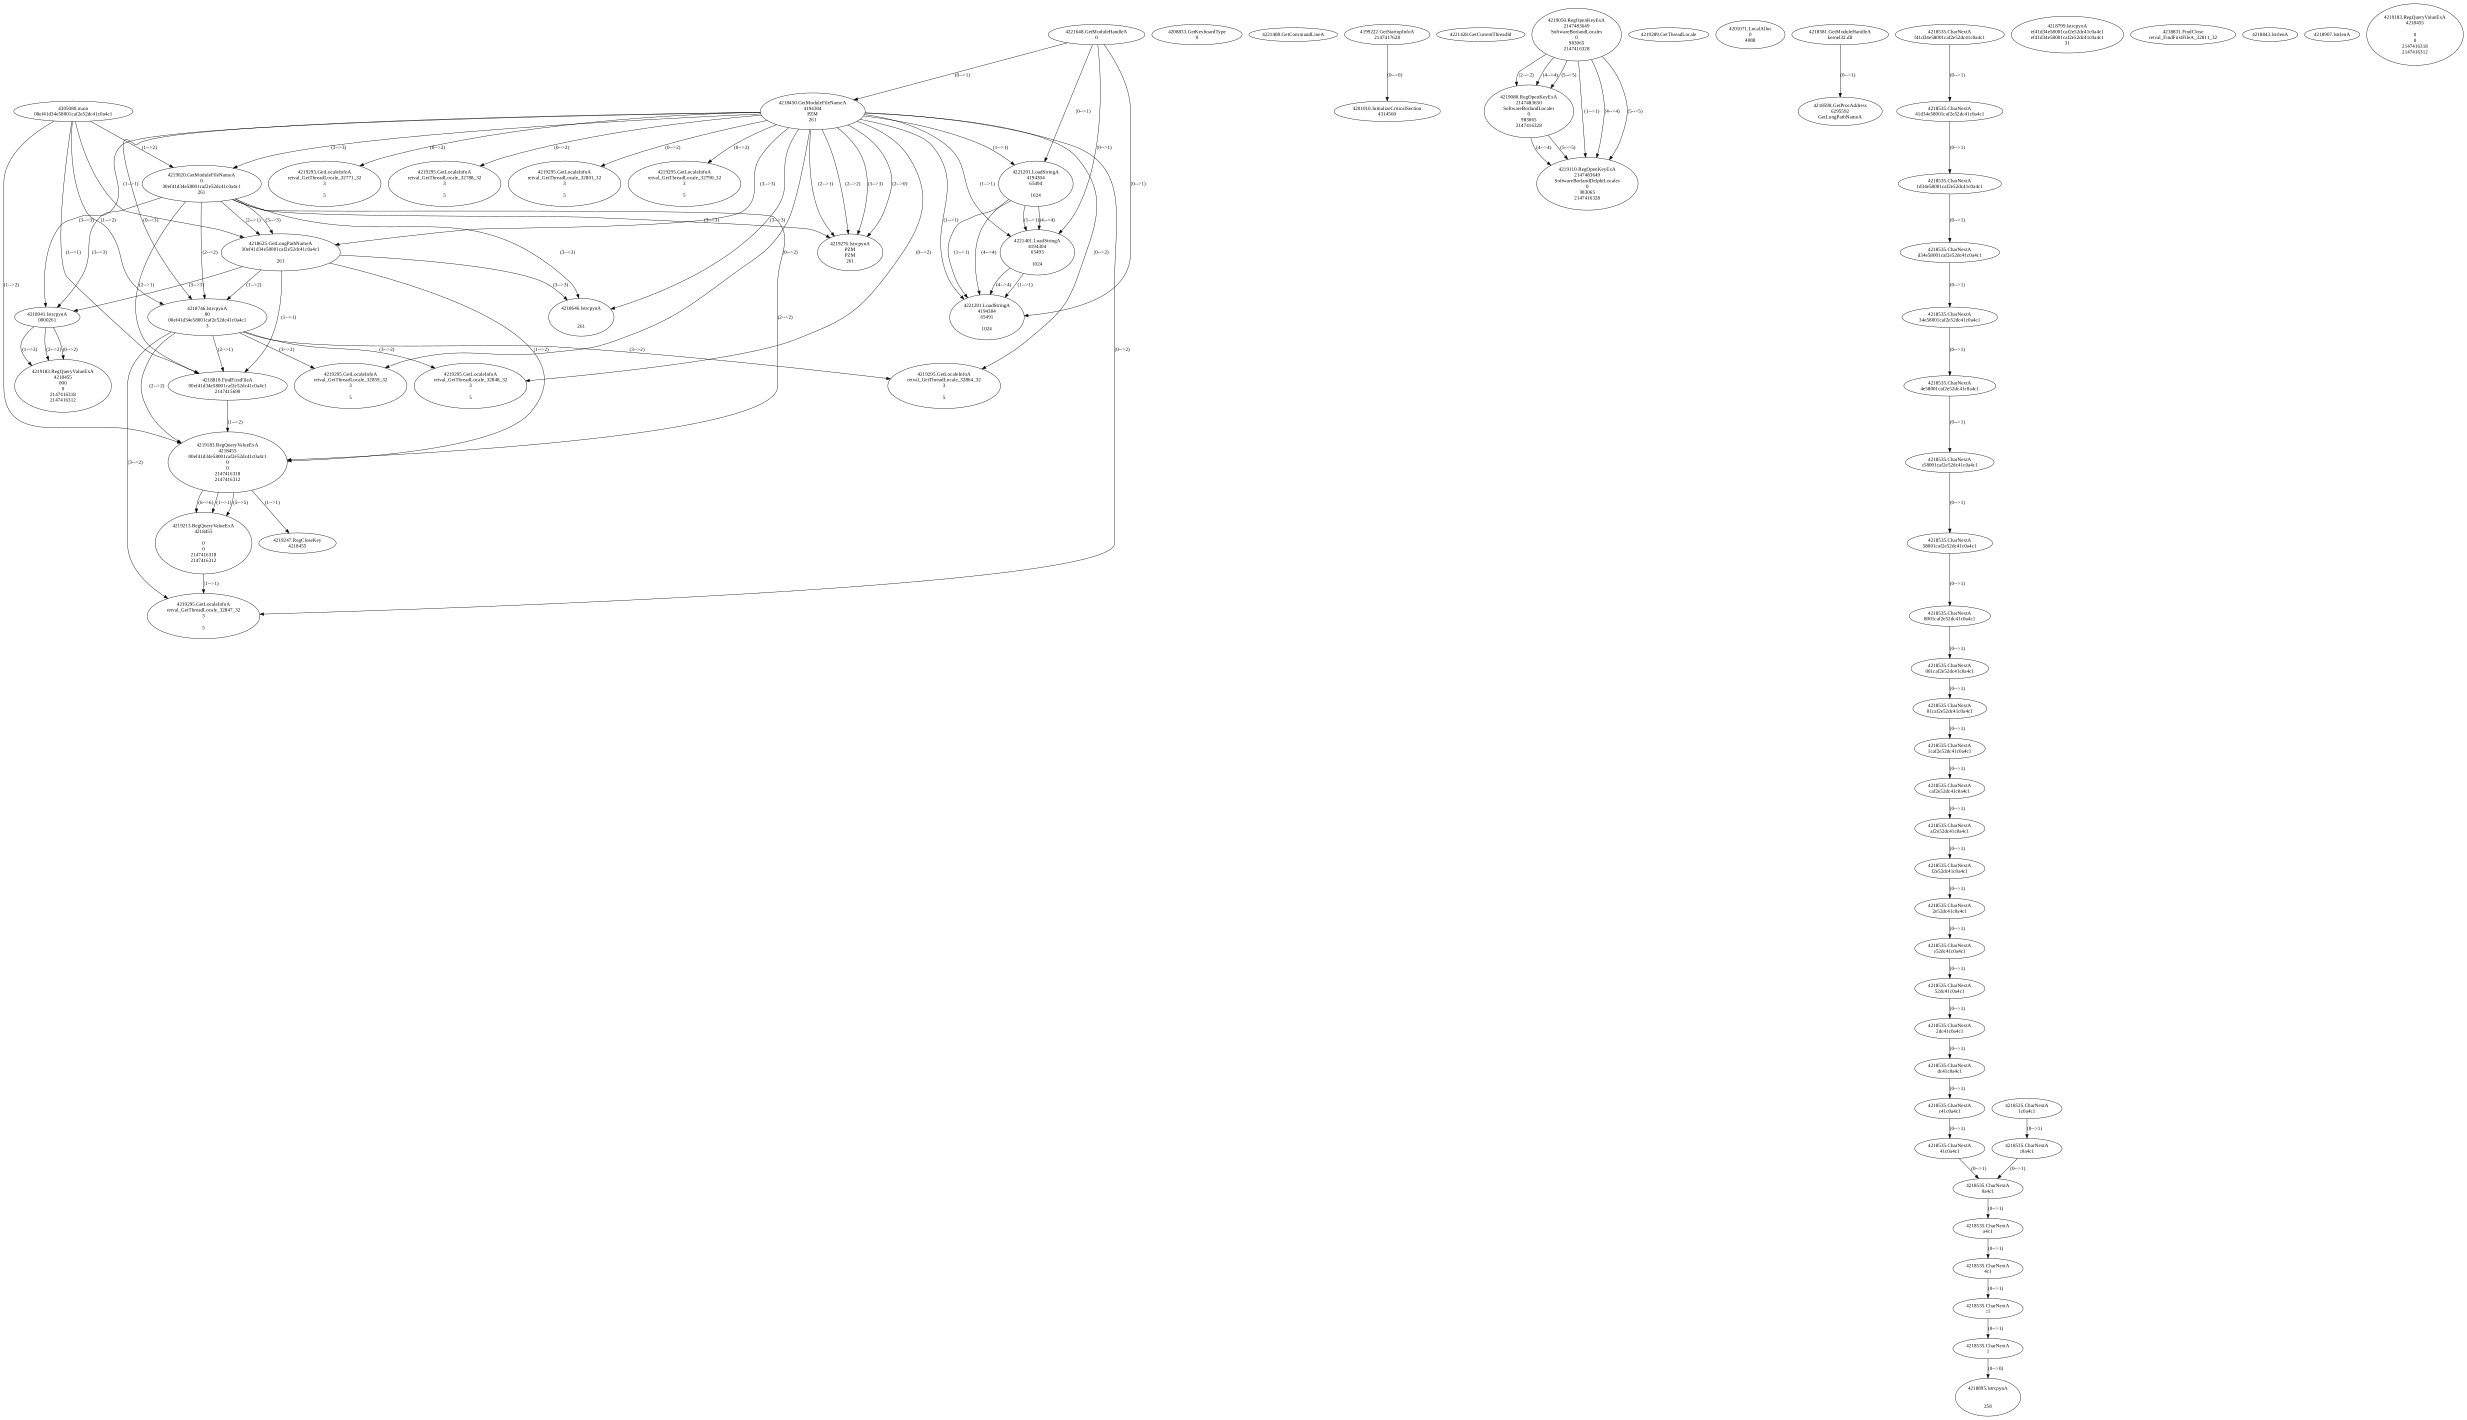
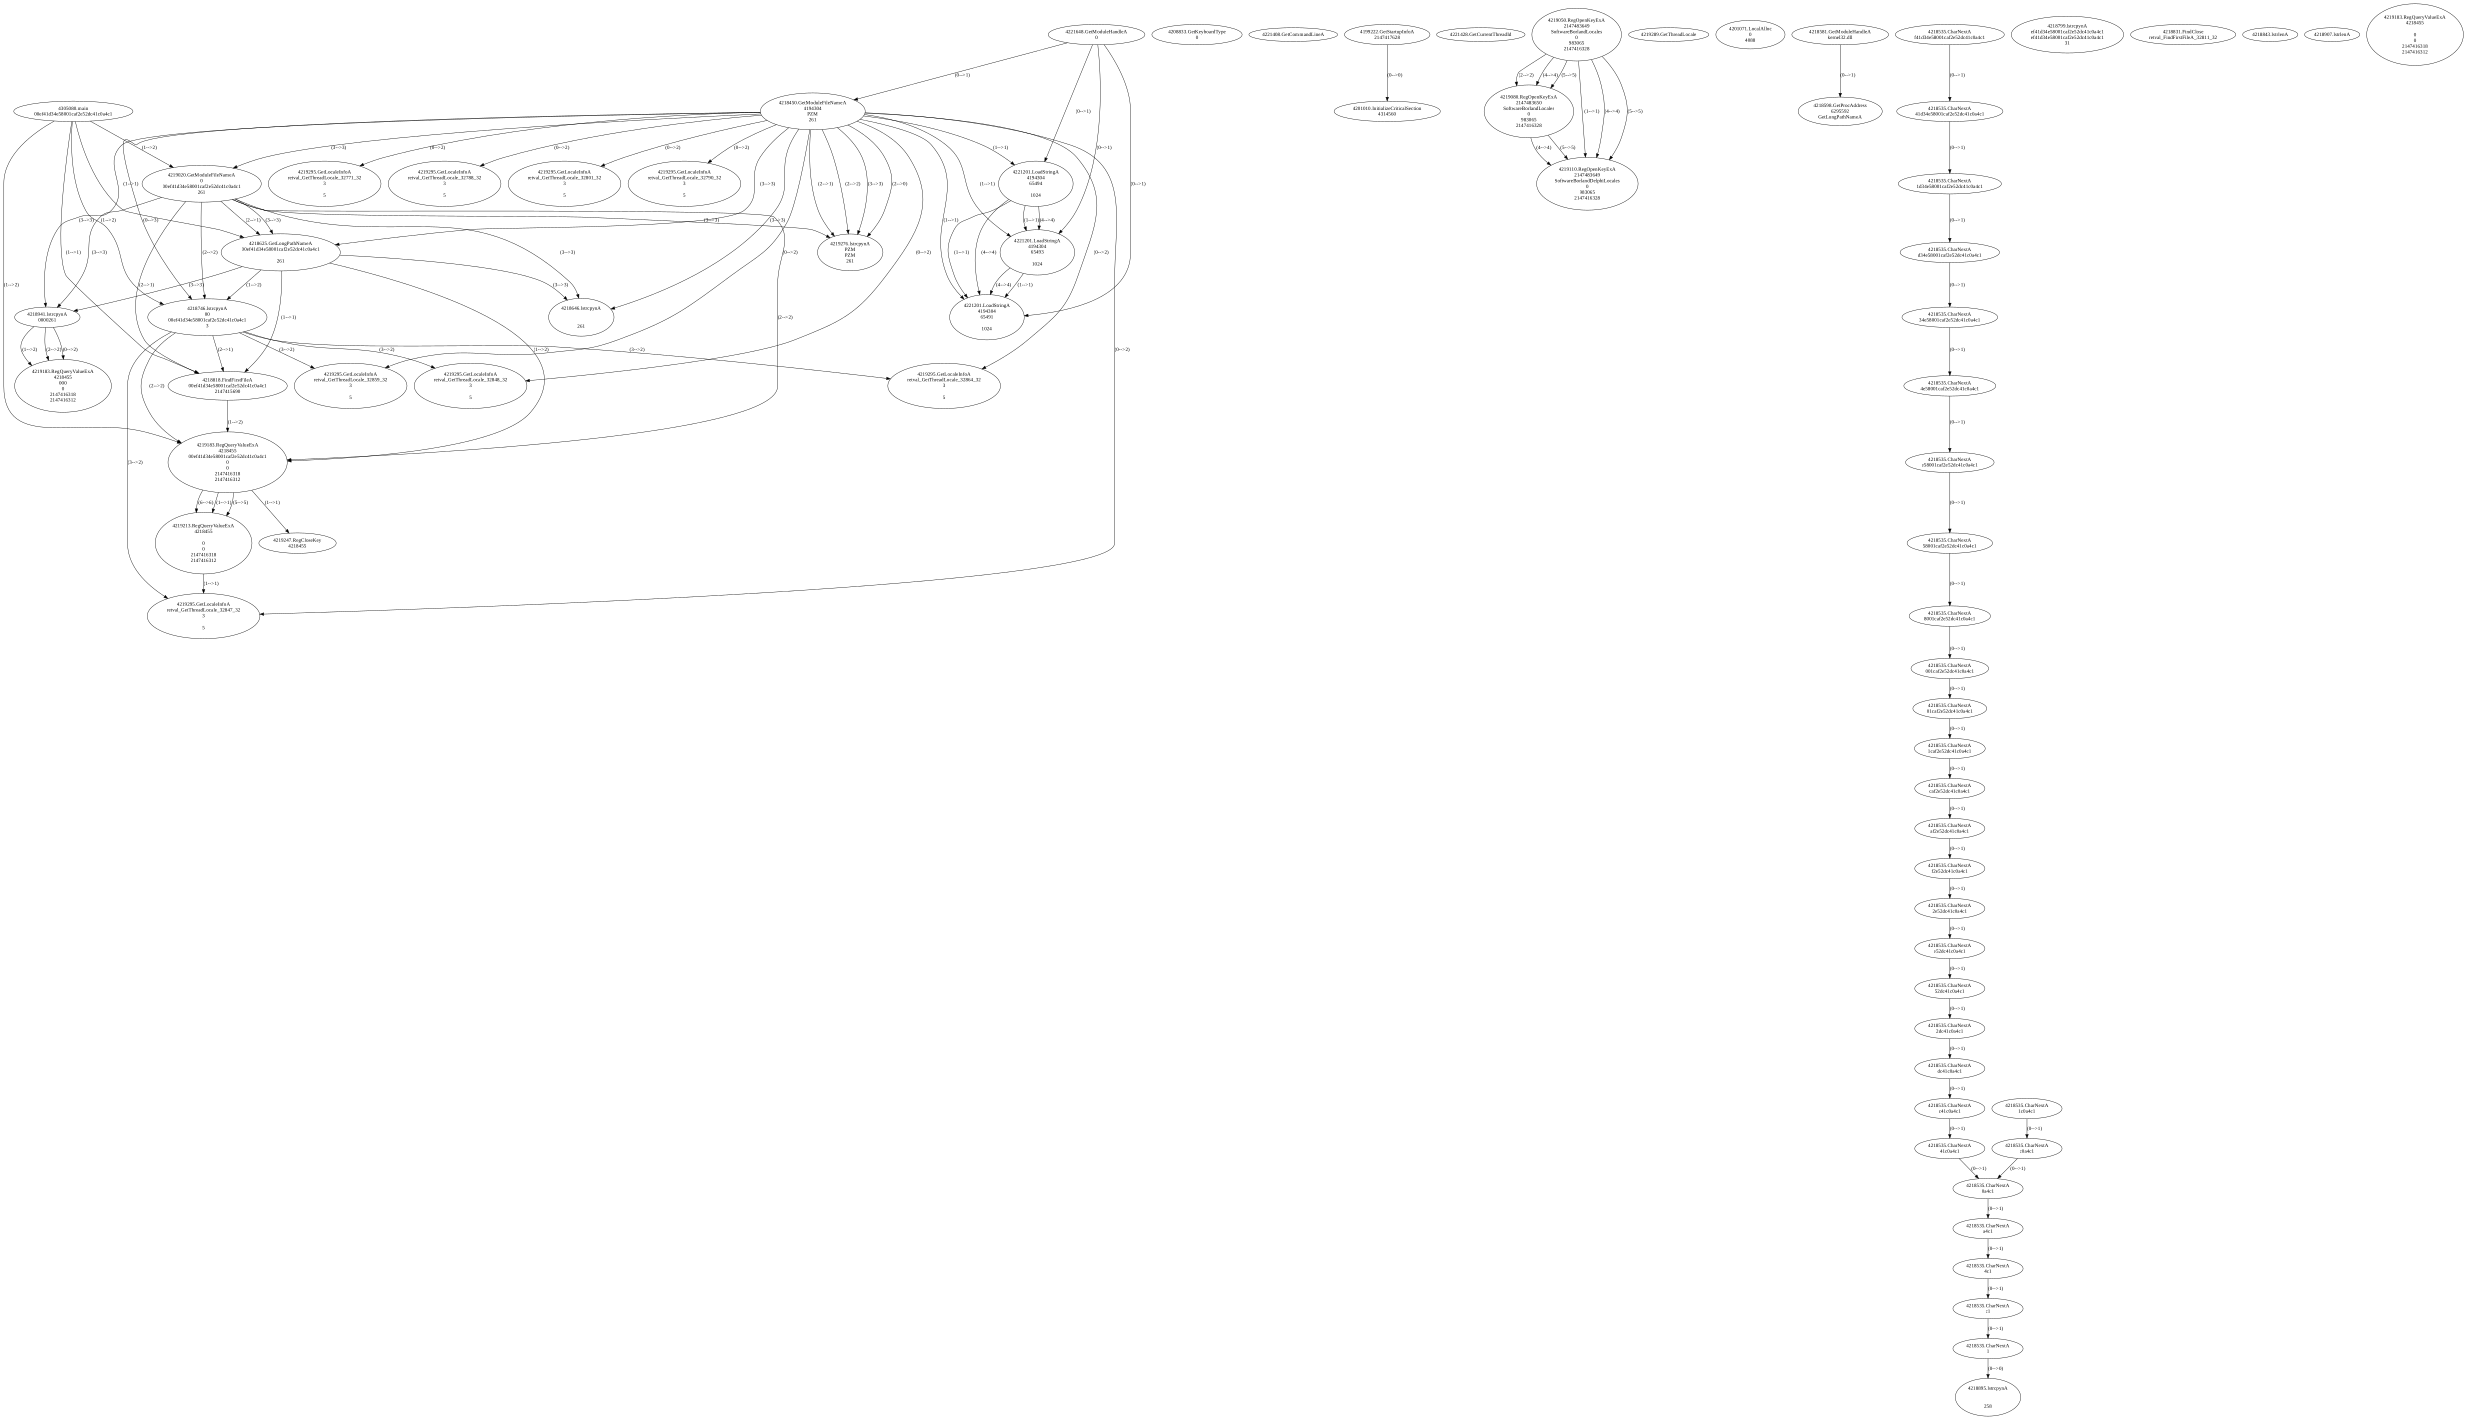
  digraph {
    fontname="Liberation Serif"
    node [fontname="Liberation Serif"]
    edge [fontname="Liberation Serif"]
    n1 [label="4305080.main\n00ef41d34e58001caf2e52dc41c0a4c1"]
    n2 [label="4219020.GetModuleFileNameA\n0\n00ef41d34e58001caf2e52dc41c0a4c1\n261"]
    n3 [label="4218625.GetLongPathNameA\n00ef41d34e58001caf2e52dc41c0a4c1\n\n261"]
    n4 [label="4218746.lstrcpynA\n00\n00ef41d34e58001caf2e52dc41c0a4c1\n3"]
    n5 [label="4218818.FindFirstFileA\n00ef41d34e58001caf2e52dc41c0a4c1\n2147415690"]
    n6 [label="4219183.RegQueryValueExA\n4218455\n00ef41d34e58001caf2e52dc41c0a4c1\n0\n0\n2147416318\n2147416312"]
    n7 [label="4219276.lstrcpynA\nPZM\nPZM\n261"]
    n8 [label="4218941.lstrcpynA\n0000261"]
    n9 [label="4218646.lstrcpynA\n\n\n261"]
    n10 [label="4219295.GetLocaleInfoA\nretval_GetThreadLocale_32847_32\n3\n\n5"]
    n11 [label="4219295.GetLocaleInfoA\nretval_GetThreadLocale_32864_32\n3\n\n5"]
    n12 [label="4219295.GetLocaleInfoA\nretval_GetThreadLocale_32859_32\n3\n\n5"]
    n13 [label="4219295.GetLocaleInfoA\nretval_GetThreadLocale_32848_32\n3\n\n5"]
    n14 [label="4219213.RegQueryValueExA\n4218455\n\n0\n0\n2147416318\n2147416312"]
    n15 [label="4219247.RegCloseKey\n4218455"]
    n16 [label="4221648.GetModuleHandleA\n0"]
    n17 [label="4218450.GetModuleFileNameA\n4194304\nPZM\n261"]
    n18 [label="4221201.LoadStringA\n4194304\n65494\n\n1024"]
-   n19 [label="4221401.LoadStringA\n4194304\n65493\n\n1024"]
+   n19 [label="4221201.LoadStringA\n4194304\n65493\n\n1024"]
    n20 [label="4221201.LoadStringA\n4194304\n65491\n\n1024"]
    n21 [label="4219295.GetLocaleInfoA\nretval_GetThreadLocale_32771_32\n3\n\n5"]
    n22 [label="4219295.GetLocaleInfoA\nretval_GetThreadLocale_32788_32\n3\n\n5"]
    n23 [label="4219295.GetLocaleInfoA\nretval_GetThreadLocale_32801_32\n3\n\n5"]
    n24 [label="4219295.GetLocaleInfoA\nretval_GetThreadLocale_32790_32\n3\n\n5"]
    n25 [label="4208833.GetKeyboardType\n0"]
    n26 [label="4221408.GetCommandLineA\n"]
    n27 [label="4199222.GetStartupInfoA\n2147417628"]
    n28 [label="4201010.InitializeCriticalSection\n4314560"]
    n29 [label="4221428.GetCurrentThreadId\n"]
    n30 [label="4219183.RegQueryValueExA\n4218455\n000\n0\n2147416318\n2147416312"]
    n31 [label="4219050.RegOpenKeyExA\n2147483649\nSoftware\Borland\Locales\n0\n983065\n2147416328"]
    n32 [label="4219080.RegOpenKeyExA\n2147483650\nSoftware\Borland\Locales\n0\n983065\n2147416328"]
    n33 [label="4219110.RegOpenKeyExA\n2147483649\nSoftware\Borland\Delphi\Locales\n0\n983065\n2147416328"]
    n34 [label="4219289.GetThreadLocale\n"]
    n35 [label="4201071.LocalAlloc\n0\n4088"]
    n36 [label="4218581.GetModuleHandleA\nkernel32.dll"]
    n37 [label="4218598.GetProcAddress\n6295592\nGetLongPathNameA"]
    n38 [label="4218535.CharNextA\nf41d34e58001caf2e52dc41c0a4c1"]
    n39 [label="4218535.CharNextA\n41d34e58001caf2e52dc41c0a4c1"]
    n40 [label="4218535.CharNextA\n1d34e58001caf2e52dc41c0a4c1"]
    n41 [label="4218535.CharNextA\nd34e58001caf2e52dc41c0a4c1"]
    n42 [label="4218535.CharNextA\n34e58001caf2e52dc41c0a4c1"]
    n43 [label="4218535.CharNextA\n4e58001caf2e52dc41c0a4c1"]
    n44 [label="4218535.CharNextA\ne58001caf2e52dc41c0a4c1"]
    n45 [label="4218535.CharNextA\n58001caf2e52dc41c0a4c1"]
    n46 [label="4218535.CharNextA\n8001caf2e52dc41c0a4c1"]
    n47 [label="4218535.CharNextA\n001caf2e52dc41c0a4c1"]
    n48 [label="4218535.CharNextA\n01caf2e52dc41c0a4c1"]
    n49 [label="4218535.CharNextA\n1caf2e52dc41c0a4c1"]
    n50 [label="4218535.CharNextA\ncaf2e52dc41c0a4c1"]
    n51 [label="4218535.CharNextA\naf2e52dc41c0a4c1"]
    n52 [label="4218535.CharNextA\nf2e52dc41c0a4c1"]
    n53 [label="4218535.CharNextA\n2e52dc41c0a4c1"]
    n54 [label="4218535.CharNextA\ne52dc41c0a4c1"]
    n55 [label="4218535.CharNextA\n52dc41c0a4c1"]
    n56 [label="4218535.CharNextA\n2dc41c0a4c1"]
    n57 [label="4218535.CharNextA\ndc41c0a4c1"]
    n58 [label="4218535.CharNextA\nc41c0a4c1"]
    n59 [label="4218535.CharNextA\n41c0a4c1"]
    n60 [label="4218535.CharNextA\n0a4c1"]
    n61 [label="4218535.CharNextA\n1c0a4c1"]
    n62 [label="4218535.CharNextA\nc0a4c1"]
    n63 [label="4218535.CharNextA\na4c1"]
    n64 [label="4218535.CharNextA\n4c1"]
    n65 [label="4218535.CharNextA\nc1"]
    n66 [label="4218535.CharNextA\n1"]
    n67 [label="4218895.lstrcpynA\n\n\n258"]
    n68 [label="4218799.lstrcpynA\nef41d34e58001caf2e52dc41c0a4c1\nef41d34e58001caf2e52dc41c0a4c1\n31"]
    n69 [label="4218831.FindClose\nretval_FindFirstFileA_32811_32"]
    n70 [label="4218843.lstrlenA\n"]
    n71 [label="4218907.lstrlenA\n"]
    n72 [label="4219183.RegQueryValueExA\n4218455\n\n0\n0\n2147416318\n2147416312"]
    n1 -> n2 [label="(1-->2)"]
    n1 -> n3 [label="(1-->1)"]
    n1 -> n4 [label="(1-->2)"]
    n1 -> n5 [label="(1-->1)"]
    n1 -> n6 [label="(1-->2)"]
    n2 -> n3 [label="(2-->1)"]
    n2 -> n3 [label="(3-->3)"]
    n2 -> n4 [label="(2-->2)"]
    n2 -> n5 [label="(2-->1)"]
    n2 -> n6 [label="(2-->2)"]
    n2 -> n7 [label="(3-->3)"]
    n2 -> n8 [label="(3-->3)"]
    n2 -> n9 [label="(3-->3)"]
    n3 -> n4 [label="(1-->2)"]
    n3 -> n5 [label="(1-->1)"]
    n3 -> n6 [label="(1-->2)"]
    n3 -> n8 [label="(3-->3)"]
    n3 -> n9 [label="(3-->3)"]
    n4 -> n5 [label="(2-->1)"]
    n4 -> n6 [label="(2-->2)"]
    n4 -> n10 [label="(3-->2)"]
    n4 -> n11 [label="(3-->2)"]
    n4 -> n12 [label="(3-->2)"]
    n4 -> n13 [label="(3-->2)"]
    n5 -> n6 [label="(1-->2)"]
    n6 -> n14 [label="(1-->1)"]
    n6 -> n14 [label="(5-->5)"]
    n6 -> n14 [label="(6-->6)"]
    n6 -> n15 [label="(1-->1)"]
    n8 -> n30 [label="(1-->2)"]
    n8 -> n30 [label="(2-->2)"]
    n8 -> n30 [label="(0-->2)"]
    n14 -> n10 [label="(1-->1)"]
    n16 -> n17 [label="(0-->1)"]
    n16 -> n18 [label="(0-->1)"]
    n16 -> n19 [label="(0-->1)"]
    n16 -> n20 [label="(0-->1)"]
    n17 -> n2 [label="(3-->3)"]
    n17 -> n3 [label="(3-->3)"]
    n17 -> n4 [label="(0-->3)"]
    n17 -> n7 [label="(2-->1)"]
    n17 -> n7 [label="(2-->2)"]
    n17 -> n7 [label="(3-->3)"]
    n17 -> n7 [label="(2-->0)"]
    n17 -> n8 [label="(3-->3)"]
    n17 -> n9 [label="(3-->3)"]
    n17 -> n10 [label="(0-->2)"]
    n17 -> n11 [label="(0-->2)"]
    n17 -> n12 [label="(0-->2)"]
    n17 -> n13 [label="(0-->2)"]
    n17 -> n18 [label="(1-->1)"]
    n17 -> n19 [label="(1-->1)"]
    n17 -> n20 [label="(1-->1)"]
    n17 -> n21 [label="(0-->2)"]
    n17 -> n22 [label="(0-->2)"]
    n17 -> n23 [label="(0-->2)"]
    n17 -> n24 [label="(0-->2)"]
    n18 -> n19 [label="(1-->1)"]
    n18 -> n19 [label="(4-->4)"]
    n18 -> n20 [label="(1-->1)"]
    n18 -> n20 [label="(4-->4)"]
    n19 -> n20 [label="(1-->1)"]
    n19 -> n20 [label="(4-->4)"]
    n27 -> n28 [label="(0-->0)"]
    n31 -> n32 [label="(2-->2)"]
    n31 -> n32 [label="(4-->4)"]
    n31 -> n32 [label="(5-->5)"]
    n31 -> n33 [label="(1-->1)"]
    n31 -> n33 [label="(4-->4)"]
    n31 -> n33 [label="(5-->5)"]
    n32 -> n33 [label="(4-->4)"]
    n32 -> n33 [label="(5-->5)"]
    n36 -> n37 [label="(0-->1)"]
    n38 -> n39 [label="(0-->1)"]
    n39 -> n40 [label="(0-->1)"]
    n40 -> n41 [label="(0-->1)"]
    n41 -> n42 [label="(0-->1)"]
    n42 -> n43 [label="(0-->1)"]
    n43 -> n44 [label="(0-->1)"]
    n44 -> n45 [label="(0-->1)"]
    n45 -> n46 [label="(0-->1)"]
    n46 -> n47 [label="(0-->1)"]
    n47 -> n48 [label="(0-->1)"]
    n48 -> n49 [label="(0-->1)"]
    n49 -> n50 [label="(0-->1)"]
    n50 -> n51 [label="(0-->1)"]
    n51 -> n52 [label="(0-->1)"]
    n52 -> n53 [label="(0-->1)"]
    n53 -> n54 [label="(0-->1)"]
    n54 -> n55 [label="(0-->1)"]
    n55 -> n56 [label="(0-->1)"]
    n56 -> n57 [label="(0-->1)"]
    n57 -> n58 [label="(0-->1)"]
    n58 -> n59 [label="(0-->1)"]
    n59 -> n60 [label="(0-->1)"]
    n60 -> n63 [label="(0-->1)"]
    n61 -> n62 [label="(0-->1)"]
    n62 -> n60 [label="(0-->1)"]
    n63 -> n64 [label="(0-->1)"]
    n64 -> n65 [label="(0-->1)"]
    n65 -> n66 [label="(0-->1)"]
    n66 -> n67 [label="(0-->0)"]
  }
